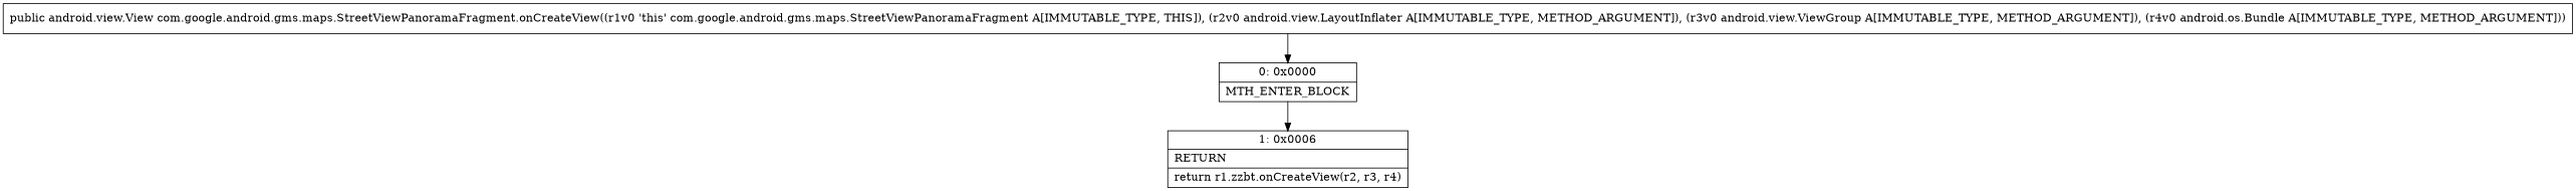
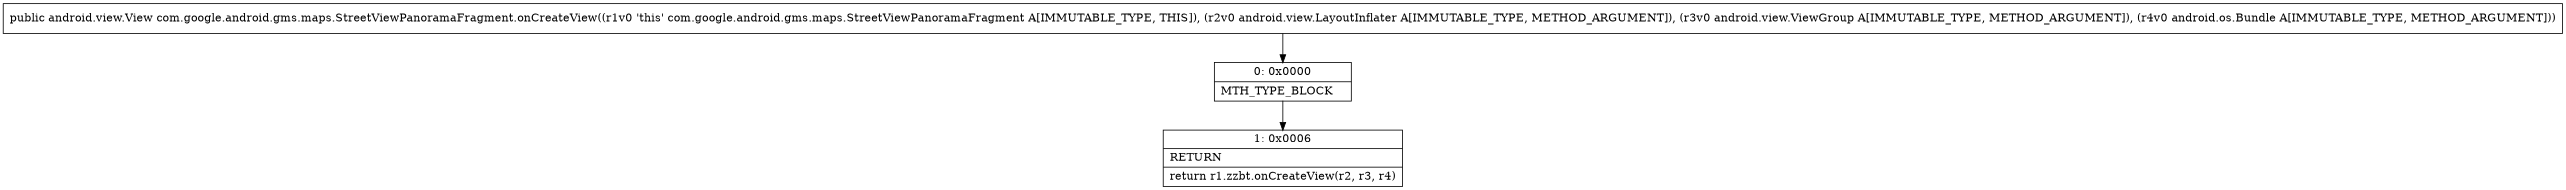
  digraph {
    node [shape=record]
-   n1 [label="{0\:\ 0x0000|MTH_ENTER_BLOCK\l}"]
+   n1 [label="{0\:\ 0x0000|MTH_TYPE_BLOCK\l}"]
    n2 [label="{1\:\ 0x0006|RETURN\l|return r1.zzbt.onCreateView(r2, r3, r4)\l}"]
    n3 [label="{public android.view.View com.google.android.gms.maps.StreetViewPanoramaFragment.onCreateView((r1v0 'this' com.google.android.gms.maps.StreetViewPanoramaFragment A[IMMUTABLE_TYPE, THIS]), (r2v0 android.view.LayoutInflater A[IMMUTABLE_TYPE, METHOD_ARGUMENT]), (r3v0 android.view.ViewGroup A[IMMUTABLE_TYPE, METHOD_ARGUMENT]), (r4v0 android.os.Bundle A[IMMUTABLE_TYPE, METHOD_ARGUMENT])) }"]
    n1 -> n2
    n3 -> n1
  }
